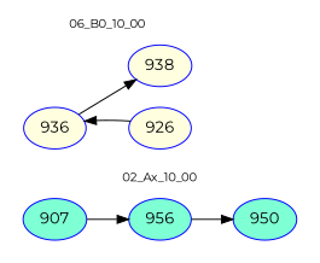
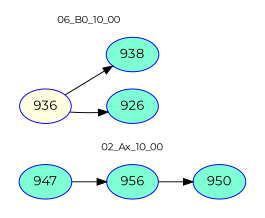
  digraph {
    fontname=Montserrat
    rankdir=LR
    node [color=blue fillcolor=aquamarine fontname=Montserrat style=filled]
    edge [color=black fontname=Montserrat]
-   n1 [label=907]
+   n1 [label=947]
    n2 [label=950]
    n3 [label=956]
    n4 [fillcolor=lightyellow label=936]
-   n5 [fillcolor=lightyellow label=926]
-   n6 [fillcolor=lightyellow label=938]
+   n5 [label=926]
+   n6 [label=938]
    subgraph cluster_1 {
      color=white
      fontsize=10
      label="02_Ax_10_00"
      n1
      n2
      n3
    }
    subgraph cluster_2 {
      color=white
      fontsize=10
      label="06_B0_10_00"
      n4
      n5
      n6
    }
    n1 -> n3
    n3 -> n2
-   n5 -> n4
+   n4 -> n5
    n4 -> n6
  }
